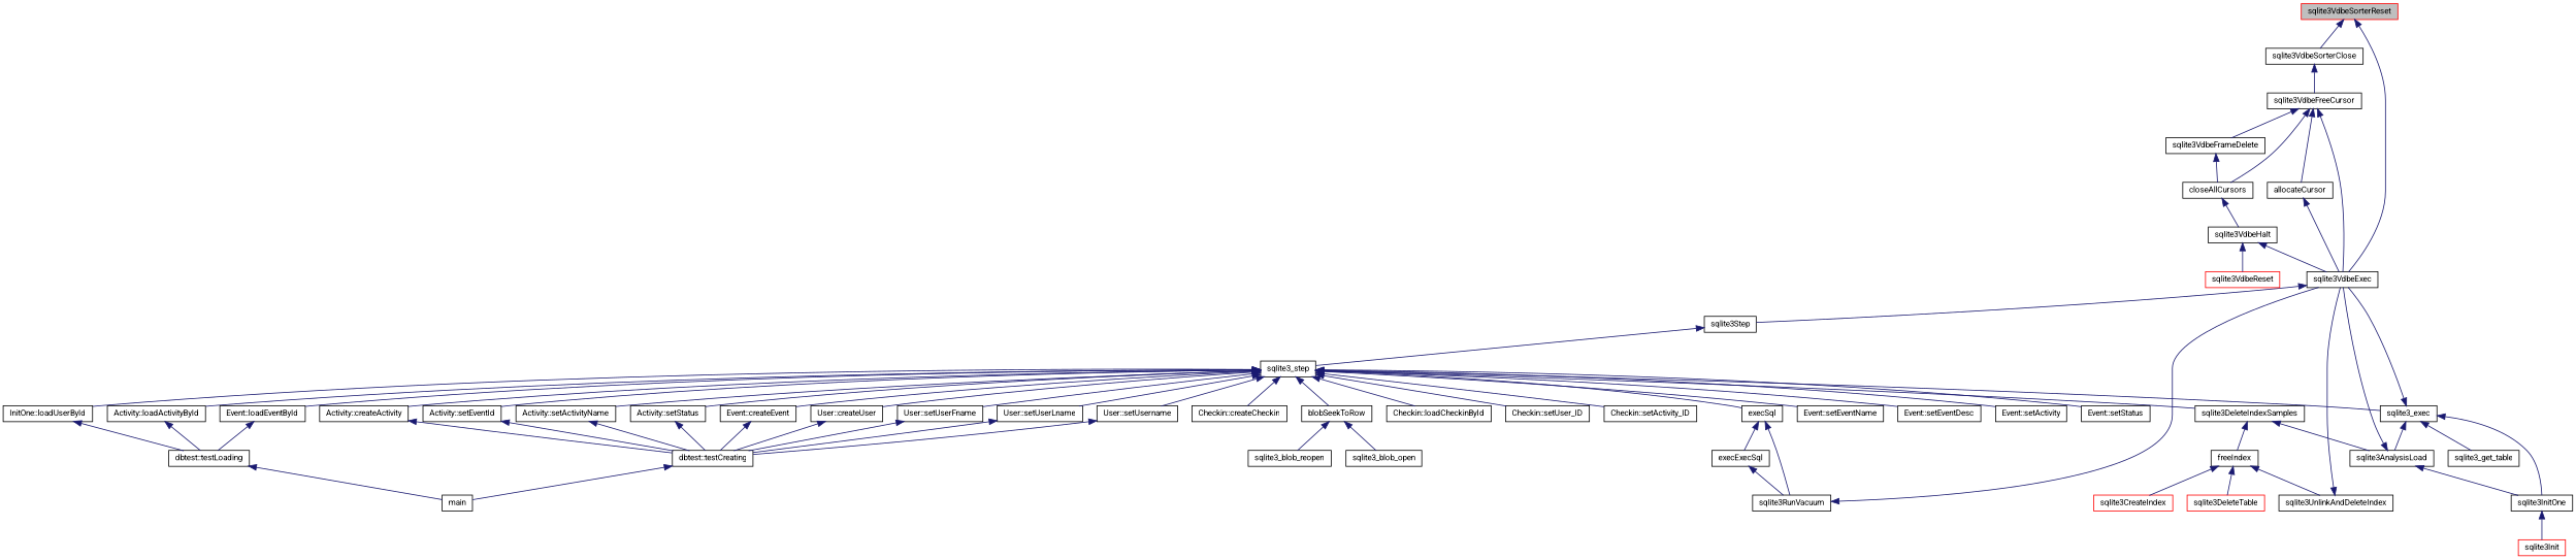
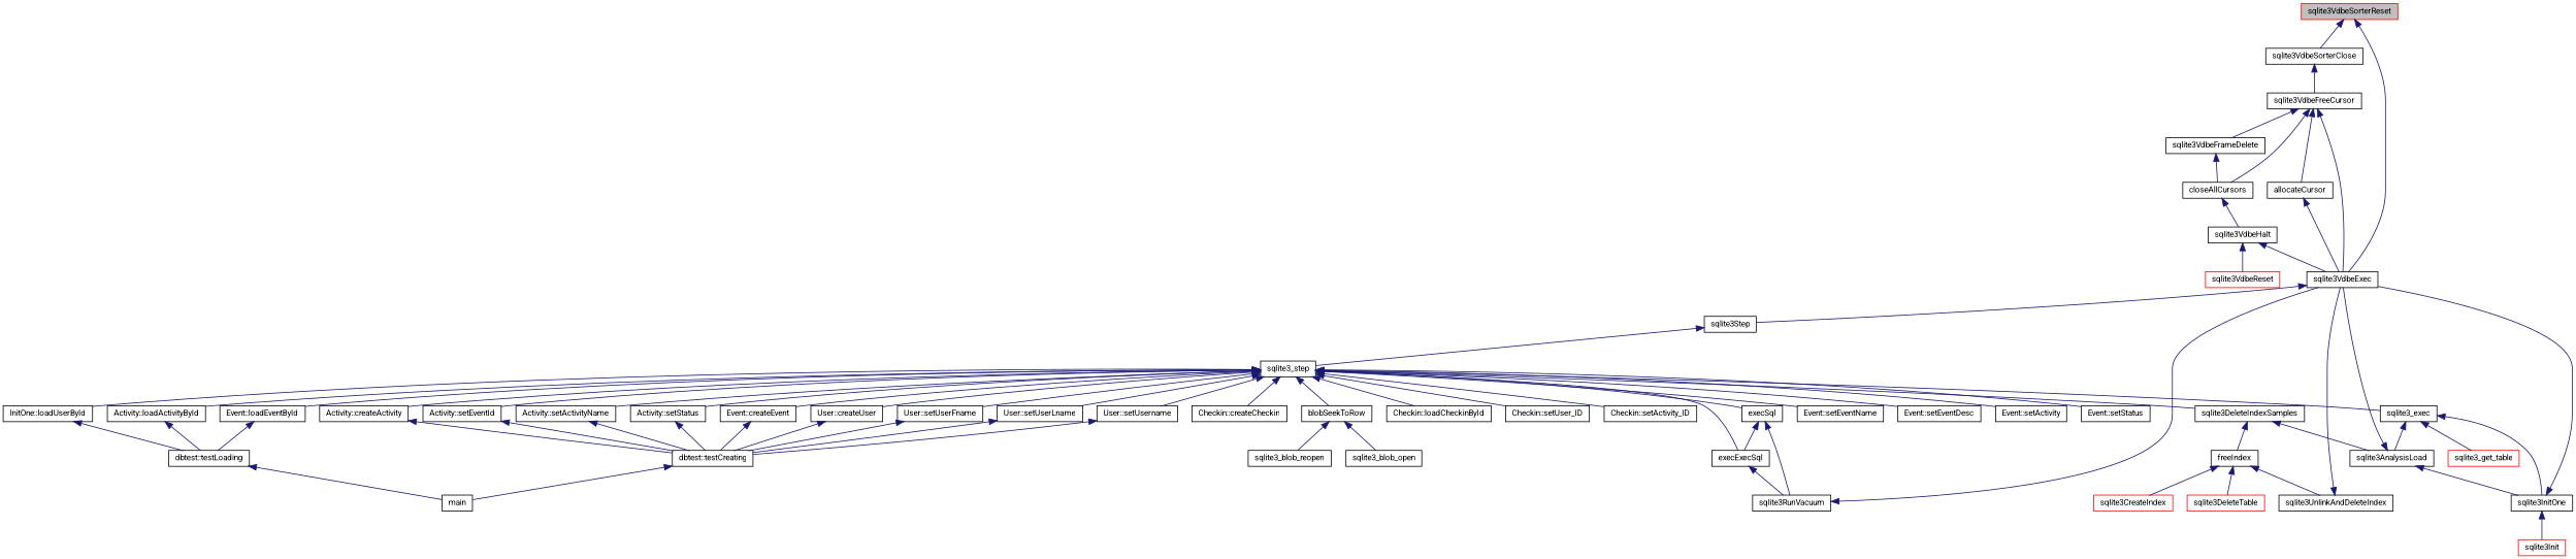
  digraph {
    fontname=Roboto
    rankdir=TB
    node [color=black fillcolor=white fontname=Roboto fontsize=10 shape=record style=filled]
    edge [color=midnightblue dir=back fontname=Roboto fontsize=10 labelfontname=FreeSans labelfontsize=10 style=solid]
    n1 [color=red fillcolor=grey75 fontcolor=black height=0.2 label=sqlite3VdbeSorterReset width=0.4]
    n2 [height=0.2 label=sqlite3VdbeExec width=0.4]
    n3 [height=0.2 label=sqlite3VdbeSorterClose width=0.4]
    n4 [height=0.2 label=sqlite3Step width=0.4]
    n5 [height=0.2 label=sqlite3VdbeFreeCursor width=0.4]
    n6 [height=0.2 label=sqlite3_step width=0.4]
    n7 [height=0.2 label="Activity::createActivity" width=0.4]
    n8 [height=0.2 label="Activity::loadActivityById" width=0.4]
    n9 [height=0.2 label="Activity::setEventId" width=0.4]
    n10 [height=0.2 label="Activity::setActivityName" width=0.4]
    n11 [height=0.2 label="Activity::setStatus" width=0.4]
    n12 [height=0.2 label="Checkin::createCheckin" width=0.4]
    n13 [height=0.2 label="Checkin::loadCheckinById" width=0.4]
    n14 [height=0.2 label="Checkin::setUser_ID" width=0.4]
    n15 [height=0.2 label="Checkin::setActivity_ID" width=0.4]
    n16 [height=0.2 label="Event::createEvent" width=0.4]
    n17 [height=0.2 label="Event::loadEventById" width=0.4]
    n18 [height=0.2 label="Event::setEventName" width=0.4]
    n19 [height=0.2 label="Event::setEventDesc" width=0.4]
    n20 [height=0.2 label="Event::setActivity" width=0.4]
    n21 [height=0.2 label="Event::setStatus" width=0.4]
    n22 [height=0.2 label=blobSeekToRow width=0.4]
    n23 [height=0.2 label=sqlite3DeleteIndexSamples width=0.4]
    n24 [height=0.2 label=sqlite3_exec width=0.4]
    n25 [height=0.2 label=execSql width=0.4]
    n26 [height=0.2 label=execExecSql width=0.4]
    n27 [height=0.2 label="User::createUser" width=0.4]
    n28 [height=0.2 label="InitOne::loadUserById" width=0.4]
    n29 [height=0.2 label="User::setUsername" width=0.4]
    n30 [height=0.2 label="User::setUserFname" width=0.4]
    n31 [height=0.2 label="User::setUserLname" width=0.4]
    n32 [height=0.2 label="dbtest::testCreating" width=0.4]
    n33 [height=0.2 label="dbtest::testLoading" width=0.4]
    n34 [height=0.2 label=sqlite3_blob_open width=0.4]
    n35 [height=0.2 label=sqlite3_blob_reopen width=0.4]
    n36 [height=0.2 label=sqlite3AnalysisLoad width=0.4]
    n37 [height=0.2 label=freeIndex width=0.4]
    n38 [height=0.2 label=sqlite3InitOne width=0.4]
-   n39 [height=0.2 label=sqlite3_get_table width=0.4]
+   n39 [color=red height=0.2 label=sqlite3_get_table width=0.4]
    n40 [height=0.2 label=sqlite3RunVacuum width=0.4]
    n41 [height=0.2 label=main width=0.4]
    n42 [height=0.2 label=sqlite3UnlinkAndDeleteIndex width=0.4]
    n43 [color=red height=0.2 label=sqlite3DeleteTable width=0.4]
    n44 [color=red height=0.2 label=sqlite3CreateIndex width=0.4]
    n45 [color=red height=0.2 label=sqlite3Init width=0.4]
    n46 [height=0.2 label=sqlite3VdbeFrameDelete width=0.4]
    n47 [height=0.2 label=closeAllCursors width=0.4]
    n48 [height=0.2 label=allocateCursor width=0.4]
    n49 [height=0.2 label=sqlite3VdbeHalt width=0.4]
    n50 [color=red height=0.2 label=sqlite3VdbeReset width=0.4]
    n1 -> n2
    n1 -> n3
    n2 -> n4
    n3 -> n5
    n4 -> n6
    n5 -> n2
    n5 -> n46
    n5 -> n47
    n5 -> n48
    n6 -> n7
    n6 -> n8
    n6 -> n9
    n6 -> n10
    n6 -> n11
    n6 -> n12
    n6 -> n13
    n6 -> n14
    n6 -> n15
    n6 -> n16
    n6 -> n17
    n6 -> n18
    n6 -> n19
    n6 -> n20
    n6 -> n21
    n6 -> n22
    n6 -> n23
    n6 -> n24
    n6 -> n25
+   n6 -> n26
    n6 -> n27
    n6 -> n28
    n6 -> n29
    n6 -> n30
    n6 -> n31
    n7 -> n32
    n8 -> n33
    n9 -> n32
    n10 -> n32
    n11 -> n32
    n16 -> n32
    n17 -> n33
    n22 -> n34
    n22 -> n35
    n23 -> n36
    n23 -> n37
-   n24 -> n2
+   n38 -> n2
    n24 -> n36
    n24 -> n38
    n24 -> n39
    n25 -> n26
    n25 -> n40
    n26 -> n40
    n27 -> n32
    n28 -> n33
    n29 -> n32
    n30 -> n32
    n31 -> n32
    n32 -> n41
    n33 -> n41
    n36 -> n2
    n36 -> n38
    n37 -> n42
    n37 -> n43
    n37 -> n44
    n38 -> n45
    n40 -> n2
    n42 -> n2
    n46 -> n47
    n47 -> n49
    n48 -> n2
    n49 -> n2
    n49 -> n50
  }
